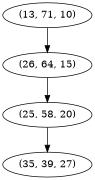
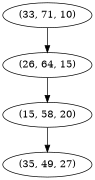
  digraph {
    n1 [label="(26, 64, 15)"]
-   "(13, 71, 10)"
-   "(25, 58, 20)"
-   "(35, 49, 27)" [label="(35, 39, 27)"]
+   "(13, 71, 10)" [label="(33, 71, 10)"]
+   "(25, 58, 20)" [label="(15, 58, 20)"]
+   "(35, 49, 27)"
    n1 -> "(25, 58, 20)"
    "(13, 71, 10)" -> n1
    "(25, 58, 20)" -> "(35, 49, 27)"
  }
